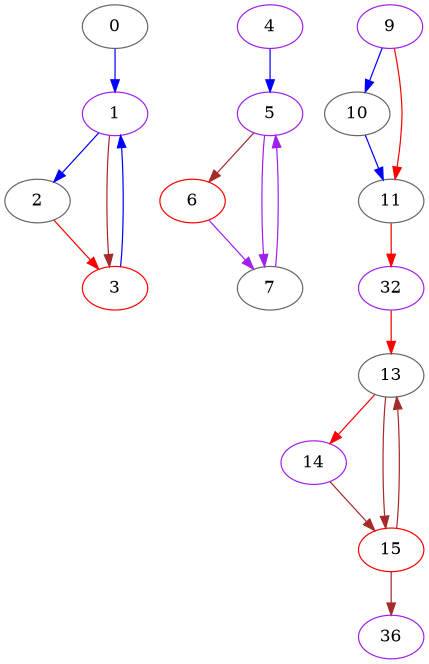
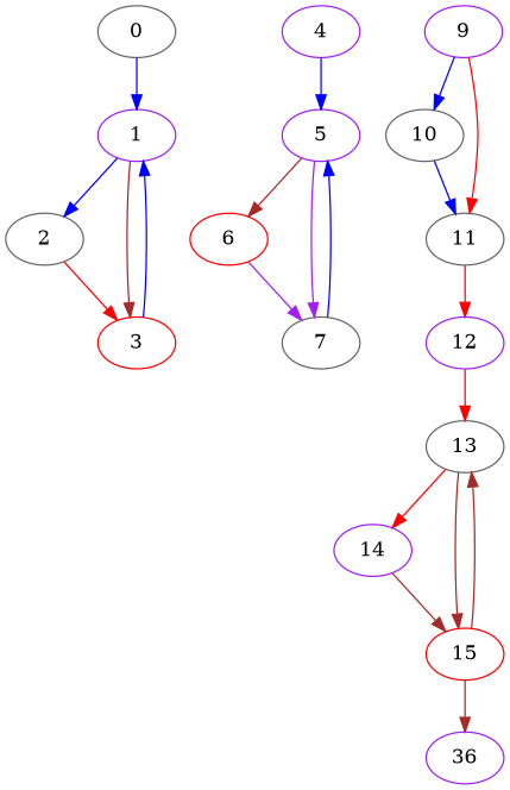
  digraph {
    node [color=purple]
    edge [color=blue]
    0 [color=gray40]
    1
    2 [color=gray40]
    3 [color=red]
    4
    5
    6 [color=red]
    7 [color=gray40]
    10 [color=gray40]
    9
    11 [color=gray40]
-   12 [label=32]
+   12
    13 [color=gray40]
    14
    15 [color=red]
    n16 [label=36]
    0 -> 1
    1 -> 2
    1 -> 3 [color=brown]
    2 -> 3 [color=red]
    3 -> 1
    4 -> 5
    5 -> 6 [color=brown]
    5 -> 7 [color=purple]
    6 -> 7 [color=purple]
-   7 -> 5 [color=purple]
+   7 -> 5
    10 -> 11
    9 -> 10
    9 -> 11 [color=red]
    11 -> 12 [color=red]
    12 -> 13 [color=red]
    13 -> 14 [color=red]
    13 -> 15 [color=brown]
    14 -> 15 [color=brown]
    15 -> 13 [color=brown]
    15 -> n16 [color=brown]
  }
